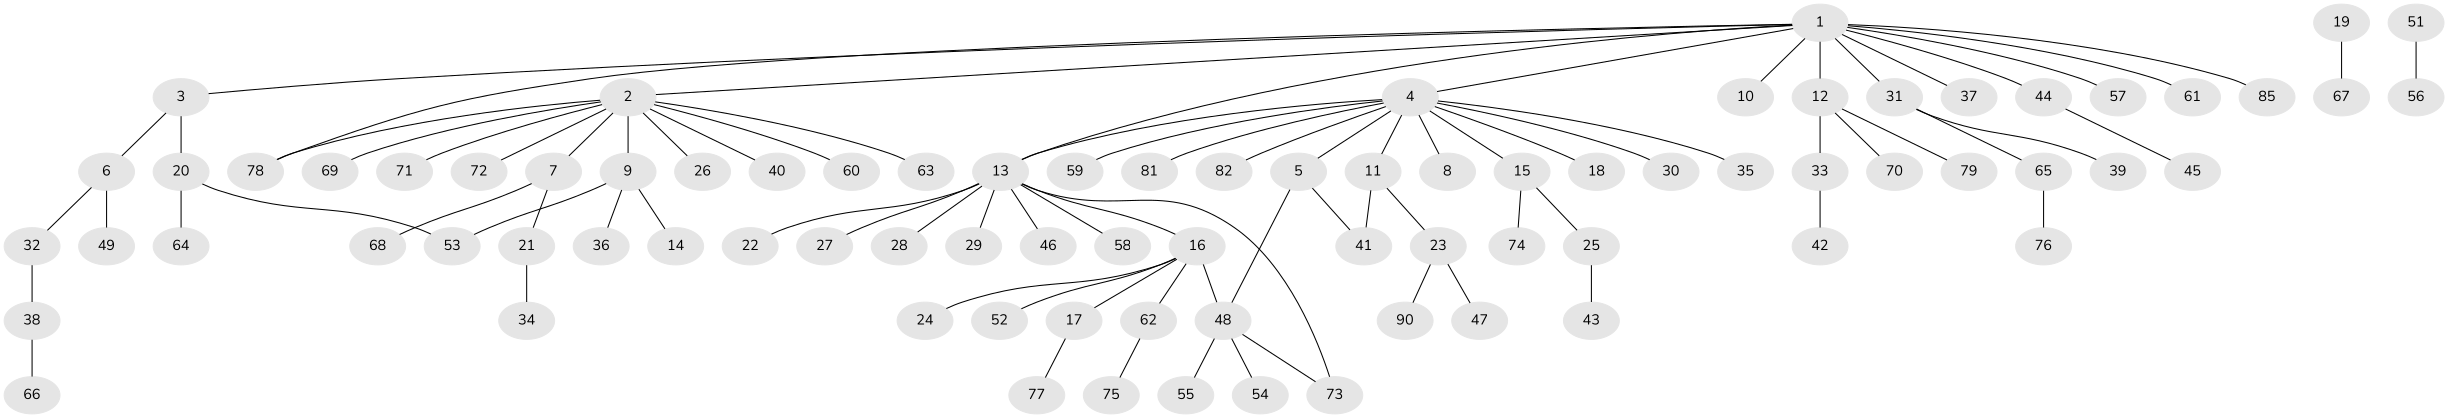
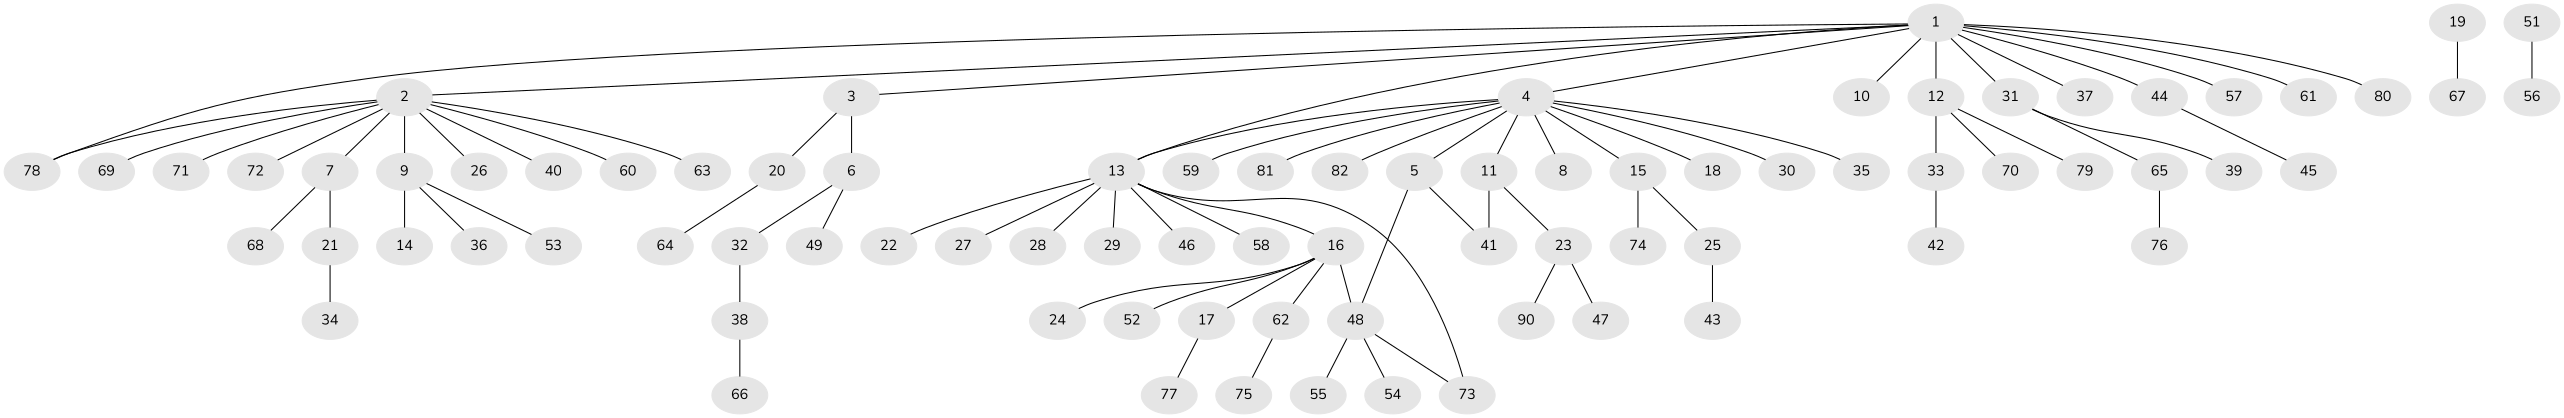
  graph {
    fontname=Nunito
    node [color=gray90 fontname=Nunito style=filled]
    edge [fontname=Nunito]
    1
    2
    3
    4
    10
    12
    13
    31
    37
    44
    57
    61
    78
-   80 [label=85]
+   80
    7
    9
    26
    40
    60
    63
    69
    71
    72
    6
    20
    5
    8
    11
    15
    18
    30
    35
    59
    81
    82
    33
    70
    79
    16
    22
    27
    28
    29
    46
    58
    73
    39
    65
    45
    21
    68
    14
    36
    53
    19
    67
    32
    49
    64
    41
    48
    23
    25
    74
    54
    55
    38
    34
    47
    n70 [label=90]
    42
    17
    24
    52
    62
    43
    77
    75
    76
    66
    51
    56
    1 -- 2
    1 -- 3
    1 -- 4
    1 -- 10
    1 -- 12
    1 -- 13
    1 -- 31
    1 -- 37
    1 -- 44
    1 -- 57
    1 -- 61
    1 -- 78
    1 -- 80
    2 -- 78
    2 -- 7
    2 -- 9
    2 -- 26
    2 -- 40
    2 -- 60
    2 -- 63
    2 -- 69
    2 -- 71
    2 -- 72
    3 -- 6
    3 -- 20
    4 -- 13
    4 -- 5
    4 -- 8
    4 -- 11
    4 -- 15
    4 -- 18
    4 -- 30
    4 -- 35
    4 -- 59
    4 -- 81
    4 -- 82
    12 -- 33
    12 -- 70
    12 -- 79
    13 -- 16
    13 -- 22
    13 -- 27
    13 -- 28
    13 -- 29
    13 -- 46
    13 -- 58
    13 -- 73
    31 -- 39
    31 -- 65
    44 -- 45
    7 -- 21
    7 -- 68
    9 -- 14
    9 -- 36
    9 -- 53
    6 -- 32
    6 -- 49
-   20 -- 53
    20 -- 64
    5 -- 41
    5 -- 48
    11 -- 41
    11 -- 23
    15 -- 25
    15 -- 74
    33 -- 42
    16 -- 48
    16 -- 17
    16 -- 24
    16 -- 52
    16 -- 62
    65 -- 76
    21 -- 34
    19 -- 67
    32 -- 38
    48 -- 73
    48 -- 54
    48 -- 55
    23 -- 47
    23 -- n70
    25 -- 43
    38 -- 66
    17 -- 77
    62 -- 75
    51 -- 56
  }
